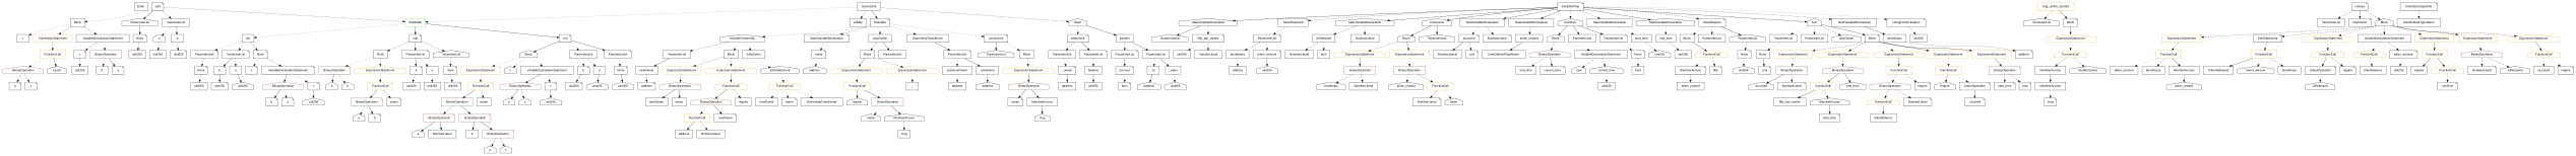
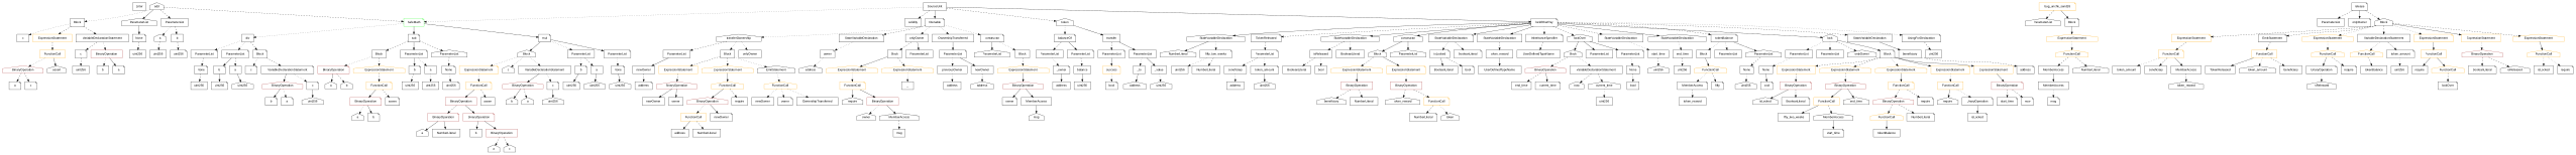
  strict digraph {
    fontname="Liberation Sans"
    node [fontname="Liberation Sans" shape=box color=black]
    edge [fontname="Liberation Sans" style=dashed]
    Enter [height=0.5 width=0.83628 color=""]
    n2 [height=0.5 label=Block width=0.90558]
    n3 [height=0.5 label=c width=0.75]
    n4 [color=orange height=0.5 label=ExpressionStatement width=2.458]
    n5 [height=0.5 label=VariableDeclarationStatement width=3.3174]
    n6 [color=orange height=0.5 label=FunctionCall width=1.6125]
    n7 [height=0.5 label=c shape=note width=0.75]
    n8 [color=brown height=0.5 label=BinaryOperation width=1.9867]
    n9 [color=brown height=0.5 label=BinaryOperation shape=house width=1.9867]
    n10 [height=0.5 label=assert shape=house width=0.89172]
    n11 [height=0.5 label=uint256 width=1.0442]
    n12 [height=0.5 label=b width=0.75]
    n13 [height=0.5 label=a shape=note width=0.75]
    n14 [height=0.5 label=NumberLiteral shape=house width=1.765]
    n15 [color=brown height=0.5 label=BinaryOperation shape=note width=1.9867]
    n16 [height=0.5 label=a shape=house width=0.75]
    n17 [height=0.5 label=b shape=house width=0.75]
    n18 [color=brown height=0.5 label=BinaryOperation shape=house width=1.9867]
    n19 [color=orange height=0.5 label=FunctionCall width=1.6125]
    n20 [height=0.5 label=newOwner shape=note width=1.4046]
    n21 [height=0.5 label=address width=1.0996]
    n22 [height=0.5 label=NumberLiteral width=1.765]
    n23 [height=0.5 label=ParameterList shape=note width=1.7095]
-   n24 [height=0.5 label=success shape=note width=1.1135]
+   n24 [color=orange height=0.5 label=success shape=note width=1.1135]
    n25 [height=0.5 label=bool shape=note width=0.76697]
    n26 [color=brown height=0.5 label=BinaryOperation shape=house width=1.9867]
    n27 [height=0.5 label=end_time width=1.2382]
    n28 [height=0.5 label=current_time shape=note width=1.5848]
    n29 [color=orange height=0.5 label=FunctionCall shape=house width=1.6125]
    n30 [height=0.5 label=MemberAccess width=1.9174]
    n31 [height=0.5 label=NumberLiteral shape=house width=1.765]
    n32 [height=0.5 label=MemberAccess width=1.9174]
    n33 [height=0.5 label=msg shape=note width=0.75]
    n34 [height=0.5 label=BooleanLiteral shape=note width=1.7788]
    n35 [height=0.5 label=isLocked width=1.2521]
    n36 [height=0.5 label=transferOwnership shape=house width=2.1947]
    n37 [height=0.5 label=ParameterList width=1.7095]
    n38 [height=0.5 label=Block width=0.90558]
    n39 [height=0.5 label=onlyOwner width=1.4323]
    n40 [height=0.5 label=newOwner width=1.4046]
    n41 [color=orange height=0.5 label=ExpressionStatement width=2.458]
    n42 [color=orange height=0.5 label=ExpressionStatement shape=house width=2.458]
    n43 [height=0.5 label=EmitStatement shape=house width=1.7788]
    n44 [height=0.5 label=address shape=note width=1.0996]
    n45 [color=brown height=0.5 label=BinaryOperation shape=house width=1.9867]
    n46 [color=orange height=0.5 label=FunctionCall shape=house width=1.6125]
    n47 [color=orange height=0.5 label=FunctionCall shape=house width=1.6125]
    n48 [height=0.5 label=solidity width=1.0442]
    n49 [height=0.5 label=b shape=note width=0.75]
    n50 [height=0.5 label=uint256 width=1.0442]
    n51 [height=0.5 label=start_time shape=note width=1.3076]
    n52 [height=0.5 label=StateVariableDeclaration shape=house width=2.8184]
    n53 [height=0.5 label=fifty_two_weeks shape=note width=2.0145]
    n54 [height=0.5 label=uint256 width=1.0442]
    n55 [height=0.5 label=NumberLiteral width=1.765]
    n56 [color=orange height=0.5 label=ExpressionStatement shape=house width=2.458]
    n57 [color=orange height=0.5 label=FunctionCall shape=note width=1.6125]
    n58 [height=0.5 label=require shape=house width=1.0026]
    n59 [color=brown height=0.5 label=BinaryOperation width=1.9867]
    n60 [height=0.5 label=owner shape=house width=0.93331]
    n61 [height=0.5 label=MemberAccess shape=house width=1.9174]
    n62 [color=brown height=0.5 label=BinaryOperation width=1.9867]
    n63 [height=0.5 label=token_reward shape=house width=1.7095]
    n64 [color=orange height=0.5 label=FunctionCall shape=note width=1.6125]
    n65 [height=0.5 label=NumberLiteral shape=note width=1.765]
    n66 [height=0.5 label=token shape=house width=0.864]
    n67 [height=0.5 label=isLocked shape=note width=1.2521]
    n68 [height=0.5 label=BooleanLiteral width=1.7788]
    n69 [height=0.5 label=bool shape=note width=0.76697]
    n70 [height=0.5 label=TokenReleased width=1.8897]
    n71 [height=0.5 label=balanceOf shape=note width=1.3491]
    n72 [height=0.5 label=ParameterList width=1.7095]
    n73 [height=0.5 label=ParameterList shape=note width=1.7095]
    n74 [height=0.5 label=_owner shape=note width=1.0719]
    n75 [height=0.5 label=balance width=1.0719]
    n76 [height=0.5 label=address width=1.0996]
    n77 [height=0.5 label=uint256 width=1.0442]
    n78 [height=0.5 label=None shape=note width=0.85014]
    n79 [height=0.5 label=uint256 shape=note width=1.0442]
    n80 [height=0.5 label=StateVariableDeclaration shape=note width=2.8184]
    n81 [height=0.5 label=owner shape=note width=0.93331]
    n82 [height=0.5 label=address shape=house width=1.0996]
    n83 [height=0.5 label=uint256 shape=house width=1.0442]
    n84 [height=0.5 label=BooleanLiteral width=1.7788]
    n85 [height=0.5 label=TokenReleased shape=note width=1.8897]
    n86 [height=0.5 label=ParameterList shape=note width=1.7095]
    n87 [height=0.5 label=beneficiary width=1.4184]
    n88 [height=0.5 label=token_amount shape=note width=1.765]
    n89 [height=0.5 label=address width=1.0996]
    n90 [height=0.5 label=uint256 shape=house width=1.0442]
    n91 [color=orange height=0.5 label=FunctionCall shape=house width=1.6125]
    n92 [height=0.5 label=tokenBalance width=1.6679]
    n93 [color=orange height=0.5 label=ExpressionStatement width=2.458]
    n94 [color=brown height=0.5 label=BinaryOperation shape=note width=1.9867]
    n95 [height=0.5 label=isLocked shape=house width=1.2521]
    n96 [height=0.5 label=BooleanLiteral shape=note width=1.7788]
    n97 [height=0.5 label=ParameterList shape=house width=1.7095]
    n98 [height=0.5 label=div width=0.75]
    n99 [height=0.5 label=ParameterList shape=note width=1.7095]
    n100 [height=0.5 label=ParameterList shape=note width=1.7095]
    n101 [height=0.5 label=Block shape=note width=0.90558]
    n102 [height=0.5 label=None shape=note width=0.85014]
    n103 [height=0.5 label=b shape=note width=0.75]
    n104 [height=0.5 label=a width=0.75]
    n105 [height=0.5 label=c shape=note width=0.75]
    n106 [height=0.5 label=VariableDeclarationStatement shape=note width=3.3174]
    n107 [height=0.5 label=uint256 width=1.0442]
    n108 [height=0.5 label=uint256 shape=note width=1.0442]
    n109 [height=0.5 label=uint256 shape=house width=1.0442]
    n110 [color=brown height=0.5 label=BinaryOperation shape=house width=1.9867]
    n111 [height=0.5 label=c shape=note width=0.75]
    n112 [height=0.5 label=Block width=0.90558]
    n113 [color=orange height=0.5 label=ExpressionStatement shape=house width=2.458]
    n114 [color=orange height=0.5 label=FunctionCall shape=note width=1.6125]
    n115 [color=brown height=0.5 label=BinaryOperation shape=note width=1.9867]
    n116 [height=0.5 label=assert shape=note width=0.89172]
    n117 [height=0.5 label=beneficiary width=1.4184]
    n118 [height=0.5 label=address shape=note width=1.0996]
    n119 [height=0.5 label=b shape=note width=0.75]
    n120 [height=0.5 label=_to width=0.75]
    n121 [height=0.5 label=address shape=house width=1.0996]
    n122 [height=0.5 label=None shape=note width=0.85014]
    n123 [height=0.5 label=uint256 shape=house width=1.0442]
    n124 [height=0.5 label=StateVariableDeclaration shape=house width=2.8184]
    n125 [height=0.5 label=isReleased width=1.3907]
    n126 [height=0.5 label=BooleanLiteral width=1.7788]
    n127 [height=0.5 label=bool width=0.76697]
    n128 [height=0.5 label=onlyOwner width=1.4323]
    n129 [height=0.5 label=Block width=0.90558]
    n130 [height=0.5 label=ParameterList width=1.7095]
    n131 [color=orange height=0.5 label=ExpressionStatement shape=house width=2.458]
    n132 [height=0.5 label=_ width=0.75]
    n133 [height=0.5 label=a shape=house width=0.75]
    n134 [height=0.5 label=b shape=note width=0.75]
    n135 [height=0.5 label=ParameterList shape=house width=1.7095]
    n136 [color=brown height=0.5 label=BinaryOperation shape=note width=1.9867]
    n137 [height=0.5 label=a shape=house width=0.75]
    n138 [height=0.5 label=NumberLiteral width=1.765]
    n139 [height=0.5 label=isReleased shape=house width=1.3907]
    n140 [height=0.5 label=OwnershipTransferred width=2.6243]
    n141 [height=0.5 label=ParameterList shape=note width=1.7095]
    n142 [height=0.5 label=previousOwner width=1.8759]
    n143 [height=0.5 label=newOwner width=1.4046]
    n144 [height=0.5 label=address width=1.0996]
    n145 [height=0.5 label=address shape=house width=1.0996]
    n146 [height=0.5 label=constructor shape=house width=1.4877]
    n147 [height=0.5 label=Block shape=house width=0.90558]
    n148 [height=0.5 label=ParameterList shape=house width=1.7095]
    n149 [color=orange height=0.5 label=ExpressionStatement shape=house width=2.458]
    n150 [color=orange height=0.5 label=ExpressionStatement shape=note width=2.458]
    n151 [color=brown height=0.5 label=BinaryOperation width=1.9867]
    n152 [color=brown height=0.5 label=BinaryOperation shape=house width=1.9867]
    n153 [height=0.5 label=b shape=house width=0.75]
    n154 [height=0.5 label=a shape=house width=0.75]
    n155 [height=0.5 label=uint256 shape=note width=1.0442]
    n156 [height=0.5 label=beneficiary shape=house width=1.4184]
    n157 [height=0.5 label=NumberLiteral width=1.765]
    n158 [color=orange height=0.5 label=ExpressionStatement shape=house width=2.458]
    n159 [color=brown height=0.5 label=BinaryOperation shape=house width=1.9867]
    n160 [color=orange height=0.5 label=FunctionCall width=1.6125]
    n161 [height=0.5 label=end_time shape=house width=1.2382]
    n162 [height=0.5 label=fifty_two_weeks width=2.0145]
    n163 [height=0.5 label=MemberAccess shape=house width=1.9174]
    n164 [height=0.5 label=ParameterList width=1.7095]
    n165 [color=orange height=0.5 label=FunctionCall shape=note width=1.6125]
    n166 [height=0.5 label=token_amount width=1.765]
    n167 [height=0.5 label=beneficiary width=1.4184]
    n168 [height=0.5 label=MemberAccess width=1.9174]
    n169 [height=0.5 label=token_reward shape=house width=1.7095]
    n170 [height=0.5 label=newOwner width=1.4046]
    n171 [height=0.5 label=owner width=0.93331]
    n172 [height=0.5 label=release shape=note width=0.98875]
    n173 [height=0.5 label=onlyOwner shape=note width=1.4323]
    n174 [height=0.5 label=Block shape=house width=0.90558]
    n175 [color=orange height=0.5 label=ExpressionStatement shape=note width=2.458]
    n176 [height=0.5 label=EmitStatement shape=note width=1.7788]
    n177 [color=orange height=0.5 label=ExpressionStatement shape=house width=2.458]
    n178 [height=0.5 label=VariableDeclarationStatement width=3.3174]
    n179 [color=orange height=0.5 label=ExpressionStatement shape=note width=2.458]
    n180 [color=orange height=0.5 label=ExpressionStatement width=2.458]
    n181 [color=orange height=0.5 label=ExpressionStatement shape=house width=2.458]
    n182 [color=orange height=0.5 label=FunctionCall width=1.6125]
    n183 [color=orange height=0.5 label=FunctionCall shape=house width=1.6125]
    n184 [color=orange height=0.5 label=FunctionCall shape=house width=1.6125]
    n185 [height=0.5 label=token_amount shape=note width=1.765]
    n186 [color=orange height=0.5 label=FunctionCall width=1.6125]
    n187 [color=brown height=0.5 label=BinaryOperation shape=house width=1.9867]
    n188 [color=orange height=0.5 label=FunctionCall shape=house width=1.6125]
    n189 [color=brown height=0.5 label=BinaryOperation shape=house width=1.9867]
    n190 [height=0.5 label=NumberLiteral shape=note width=1.765]
    n191 [height=0.5 label=end_time width=1.2382]
    n192 [height=0.5 label=uint256 width=1.0442]
    n193 [height=0.5 label=isReleased shape=house width=1.3907]
    n194 [height=0.5 label=Block width=0.90558]
    n195 [color=orange height=0.5 label=FunctionCall shape=house width=1.6125]
    n196 [height=0.5 label=MemberAccess shape=note width=1.9174]
    n197 [height=0.5 label=fifty shape=note width=0.75]
    n198 [height=0.5 label=token_reward width=1.7095]
    n199 [color=brown height=0.5 label=BinaryOperation shape=house width=1.9867]
    n200 [height=0.5 label=owner shape=note width=0.93331]
    n201 [height=0.5 label=MemberAccess width=1.9174]
    n202 [height=0.5 label=msg shape=house width=0.75]
    n203 [height=0.5 label=now shape=house width=0.75]
    n204 [height=0.5 label=BooleanLiteral shape=note width=1.7788]
-   n205 [height=0.5 label=add shape=note width=0.75]
+   n205 [height=0.5 label=add shape=house width=0.75]
    n206 [height=0.5 label=ParameterList shape=house width=1.7095]
    n207 [height=0.5 label=ParameterList width=1.7095]
    n208 [color=green height=0.5 label=SafeMath shape=note width=1.2798]
    n209 [height=0.5 label=None shape=note width=0.85014]
    n210 [height=0.5 label=a shape=house width=0.75]
    n211 [height=0.5 label=b width=0.75]
    n212 [height=0.5 label=uint256 width=1.0442]
    n213 [height=0.5 label=uint256 width=1.0442]
    n214 [height=0.5 label=require width=1.0026]
    n215 [color=orange height=0.5 label=ExpressionStatement shape=house width=2.458]
    n216 [color=orange height=0.5 label=FunctionCall shape=note width=1.6125]
    n217 [height=0.5 label=require shape=note width=1.0026]
    n218 [height=0.5 label=Ownable shape=note width=1.2105]
    n219 [height=0.5 label=constructor shape=note width=1.4877]
    n220 [height=0.5 label=Block width=0.90558]
    n221 [color=orange height=0.5 label=ExpressionStatement shape=house width=2.458]
    n222 [height=0.5 label=StateVariableDeclaration shape=note width=2.8184]
    n223 [height=0.5 label=uint256 shape=house width=1.0442]
    n224 [height=0.5 label=token_amount shape=house width=1.765]
    n225 [height=0.5 label=beneficiary width=1.4184]
    n226 [height=0.5 label=a shape=note width=0.75]
    n227 [height=0.5 label=c shape=note width=0.75]
    n228 [height=0.5 label=tokenBalance width=1.6679]
    n229 [height=0.5 label=StateVariableDeclaration width=2.8184]
    n230 [height=0.5 label=token_reward width=1.7095]
    n231 [height=0.5 label=UserDefinedTypeName width=2.7214]
    n232 [height=0.5 label=None width=0.85014]
    n233 [height=0.5 label=bool shape=note width=0.76697]
    n234 [height=0.5 label=require shape=note width=1.0026]
    n235 [height=0.5 label=a width=0.75]
    n236 [height=0.5 label=uint256 width=1.0442]
    n237 [height=0.5 label=UnaryOperation shape=note width=1.9452]
    n238 [height=0.5 label=require shape=note width=1.0026]
    n239 [height=0.5 label=uint256 shape=note width=1.0442]
    n240 [height=0.5 label=ParameterList width=1.7095]
    n241 [height=0.5 label=require shape=house width=1.0026]
    n242 [height=0.5 label=transfer width=1.0719]
    n243 [height=0.5 label=ParameterList width=1.7095]
    n244 [height=0.5 label=_value width=0.96103]
    n245 [height=0.5 label=Block shape=house width=0.90558]
    n246 [height=0.5 label=VariableDeclarationStatement width=3.3174]
    n247 [height=0.5 label=current_time shape=house width=1.5848]
    n248 [height=0.5 label=uint256 width=1.0442]
    n249 [height=0.5 label=newOwner width=1.4046]
    n250 [height=0.5 label=owner shape=note width=0.93331]
    n251 [height=0.5 label=OwnershipTransferred width=2.6243]
    n252 [height=0.5 label=uint256 shape=house width=1.0442]
    n253 [height=0.5 label=ParameterList width=1.7095]
    n254 [height=0.5 label=a shape=note width=0.75]
    n255 [height=0.5 label=require width=1.0026]
    n256 [height=0.5 label=ParameterList width=1.7095]
    n257 [height=0.5 label=uint256 width=1.0442]
    n258 [height=0.5 label=lockOver shape=note width=1.2521]
    n259 [height=0.5 label=uint256 width=1.0442]
    n260 [height=0.5 label=msg width=0.75]
    n261 [height=0.5 label=InheritanceSpecifier shape=note width=2.3333]
    n262 [height=0.5 label=UserDefinedTypeName width=2.7214]
    n263 [color=brown height=0.5 label=BinaryOperation width=1.9867]
    n264 [color=brown height=0.5 label=BinaryOperation shape=note width=1.9867]
    n265 [height=0.5 label=b width=0.75]
    n266 [color=brown height=0.5 label=BinaryOperation width=1.9867]
    n267 [height=0.5 label=a shape=house width=0.75]
    n268 [height=0.5 label=c shape=house width=0.75]
    n269 [height=0.5 label=ParameterList shape=note width=1.7095]
    n270 [height=0.5 label=None shape=note width=0.85014]
    n271 [height=0.5 label=bool width=0.76697]
    n272 [height=0.5 label=lockOver shape=house width=1.2521]
    n273 [height=0.5 label=b shape=note width=0.75]
    n274 [height=0.5 label=StateVariableDeclaration width=2.8184]
    n275 [height=0.5 label=start_time width=1.3076]
    n276 [height=0.5 label=StateVariableDeclaration shape=house width=2.8184]
    n277 [height=0.5 label=start_time shape=note width=1.3076]
    n278 [color=orange height=0.5 label=FunctionCall width=1.6125]
    n279 [height=0.5 label=UnaryOperation shape=note width=1.9452]
    n280 [height=0.5 label=isLocked shape=note width=1.2521]
    n281 [color=brown height=0.5 label=BinaryOperation shape=note width=1.9867]
    n282 [height=0.5 label=now shape=note width=0.75]
    n283 [color=orange height=0.5 label=ExpressionStatement shape=note width=2.458]
    n284 [color=orange height=0.5 label=FunctionCall shape=note width=1.6125]
    n285 [height=0.5 label=assert width=0.89172]
    n286 [height=0.5 label=token shape=house width=0.864]
    n287 [height=0.5 label=sub shape=note width=0.75]
    n288 [height=0.5 label=ParameterList shape=note width=1.7095]
    n289 [height=0.5 label=ParameterList shape=house width=1.7095]
    n290 [height=0.5 label=None shape=note width=0.85014]
    n291 [height=0.5 label=uint256 shape=house width=1.0442]
    n292 [height=0.5 label=tokenBalance shape=note width=1.6679]
    n293 [height=0.5 label=ParameterList shape=house width=1.7095]
    n294 [height=0.5 label=lockEtherPay shape=note width=1.6679]
    n295 [height=0.5 label=lock shape=house width=0.75]
    n296 [height=0.5 label=StateVariableDeclaration width=2.8184]
    n297 [height=0.5 label=UsingForDeclaration shape=note width=2.4303]
    n298 [height=0.5 label=ParameterList width=1.7095]
    n299 [height=0.5 label=onlyOwner shape=house width=1.4323]
    n300 [height=0.5 label=Block shape=note width=0.90558]
    n301 [color=orange height=0.5 label=bug_unchk_send26 shape=note width=2.3194]
    n302 [height=0.5 label=Block shape=note width=0.90558]
    n303 [color=orange height=0.5 label=ExpressionStatement shape=note width=2.458]
    n304 [color=orange height=0.5 label=ExpressionStatement width=2.458]
    n305 [color=orange height=0.5 label=ExpressionStatement shape=house width=2.458]
    n306 [height=0.5 label=Block shape=house width=0.90558]
    n307 [height=0.5 label=c shape=house width=0.75]
    n308 [height=0.5 label=VariableDeclarationStatement width=3.3174]
    n309 [height=0.5 label=c shape=note width=0.75]
    n310 [height=0.5 label=uint256 shape=house width=1.0442]
    n311 [height=0.5 label=SourceUnit width=1.46]
    n312 [height=0.5 label=mul shape=note width=0.75]
    n313 [height=0.5 label=ParameterList width=1.7095]
    n314 [height=0.5 label=ParameterList shape=note width=1.7095]
    n315 [height=0.5 label=a width=0.75]
    n316 [height=0.5 label=uint256 shape=house width=1.0442]
    n317 [color=orange height=0.5 label=FunctionCall shape=house width=1.6125]
    n2 -> n3 [style=dotted]
    n2 -> n4
    n2 -> n5
    n4 -> n6
    n5 -> n7
    n5 -> n8 [style=dotted]
    n6 -> n9 [style=dotted]
    n6 -> n10 [style=solid]
    n7 -> n11
    n8 -> n12 [style=dotted]
    n8 -> n13 [style=solid]
    n9 -> n226
    n9 -> n227
    n15 -> n16 [style=solid]
    n15 -> n17
    n18 -> n19 [style=dotted]
    n18 -> n20 [style=solid]
    n19 -> n21 [style=solid]
    n19 -> n22
    n23 -> n24 [style=solid]
    n24 -> n25 [style=dotted]
    n26 -> n27
    n26 -> n28 [style=solid]
    n29 -> n30
    n29 -> n31
    n30 -> n32 [style=solid]
    n32 -> n33 [style=dotted]
    n36 -> n37
    n36 -> n38 [style=dotted]
    n36 -> n39 [style=dotted]
    n37 -> n40 [style=solid]
    n38 -> n41
    n38 -> n42
    n38 -> n43 [style=dotted]
    n40 -> n44
    n41 -> n45
    n42 -> n46 [style=solid]
    n43 -> n47 [style=dotted]
    n45 -> n170 [style=solid]
    n45 -> n171 [style=solid]
    n46 -> n18 [style=solid]
    n46 -> n214
    n47 -> n249 [style=dotted]
    n47 -> n250 [style=dotted]
    n47 -> n251 [style=dotted]
    n49 -> n50
    n52 -> n14 [style=solid]
    n52 -> n53 [style=dotted]
    n53 -> n54 [style=dotted]
    n53 -> n55
    n56 -> n57 [style=dotted]
    n57 -> n58 [style=solid]
    n57 -> n59 [style=solid]
    n59 -> n60 [style=dotted]
    n59 -> n61 [style=solid]
    n61 -> n260
    n62 -> n63
    n62 -> n64
    n64 -> n65
    n64 -> n66 [style=dotted]
    n67 -> n68 [style=solid]
    n67 -> n69
    n71 -> n72
    n71 -> n73 [style=solid]
    n72 -> n74 [style=dotted]
    n73 -> n75
    n74 -> n76 [style=solid]
    n75 -> n77 [style=solid]
    n78 -> n79 [style=dotted]
    n80 -> n81 [style=dotted]
    n81 -> n82 [style=dotted]
    n85 -> n86
    n86 -> n87
    n86 -> n88 [style=dotted]
    n87 -> n89 [style=dotted]
    n88 -> n90 [style=solid]
    n91 -> n92 [style=solid]
    n93 -> n94
    n94 -> n95 [style=solid]
    n94 -> n96
    n98 -> n99 [style=dotted]
    n98 -> n100 [style=dotted]
    n98 -> n101
    n99 -> n102
    n100 -> n103 [style=solid]
    n100 -> n104
    n101 -> n105 [style=dotted]
    n101 -> n106
    n102 -> n107
    n103 -> n108 [style=solid]
    n104 -> n109 [style=solid]
    n106 -> n110 [style=solid]
    n106 -> n111 [style=dotted]
    n110 -> n119 [style=solid]
    n110 -> n254 [style=dotted]
    n111 -> n316 [style=solid]
    n112 -> n15 [style=dotted]
    n112 -> n113
    n113 -> n114
    n114 -> n115 [style=solid]
    n114 -> n116
    n115 -> n133 [style=dotted]
    n115 -> n134 [style=solid]
    n117 -> n118
    n120 -> n121 [style=solid]
    n122 -> n123 [style=dotted]
    n124 -> n125
    n124 -> n126 [style=dotted]
    n125 -> n84
    n125 -> n127 [style=dotted]
    n128 -> n129
    n128 -> n130 [style=solid]
    n129 -> n56 [style=solid]
    n129 -> n131
    n131 -> n132 [style=dotted]
    n136 -> n137 [style=solid]
    n136 -> n138 [style=solid]
    n140 -> n141 [style=solid]
    n141 -> n142 [style=dotted]
    n141 -> n143 [style=solid]
    n142 -> n144 [style=dotted]
    n143 -> n145
    n146 -> n147 [style=solid]
    n146 -> n148 [style=solid]
    n147 -> n149
    n147 -> n150 [style=solid]
    n149 -> n151 [style=solid]
    n150 -> n62 [style=dotted]
    n151 -> n156
    n151 -> n157
    n152 -> n153 [style=solid]
    n152 -> n154
    n158 -> n159
    n159 -> n160 [style=solid]
    n159 -> n161 [style=solid]
    n160 -> n162 [style=solid]
    n160 -> n163
    n163 -> n51 [style=solid]
    n165 -> n166 [style=dotted]
    n165 -> n167
    n165 -> n168 [style=solid]
    n168 -> n169
    n172 -> n164
    n172 -> n173 [style=solid]
    n172 -> n174
    n174 -> n175
    n174 -> n176
    n174 -> n177 [style=dotted]
    n174 -> n178
    n174 -> n179 [style=dotted]
    n174 -> n180 [style=solid]
    n174 -> n181
    n175 -> n165
    n176 -> n182
    n177 -> n183 [style=dotted]
    n178 -> n184 [style=dotted]
    n178 -> n185
    n179 -> n186 [style=solid]
    n180 -> n187 [style=dotted]
    n181 -> n188 [style=solid]
    n182 -> n70 [style=solid]
    n182 -> n224 [style=dotted]
    n182 -> n225
    n183 -> n237 [style=solid]
    n183 -> n238
    n184 -> n228
    n185 -> n257 [style=dotted]
    n186 -> n255 [style=solid]
    n186 -> n317 [style=solid]
    n187 -> n34
    n187 -> n193
    n188 -> n35 [style=dotted]
    n188 -> n234 [style=dotted]
    n189 -> n91
    n189 -> n190
    n191 -> n192
    n194 -> n195 [style=solid]
    n195 -> n196 [style=dotted]
    n195 -> n197
    n196 -> n198
    n199 -> n200 [style=solid]
    n199 -> n201 [style=solid]
    n201 -> n202 [style=solid]
    n205 -> n2 [style=dotted]
    n205 -> n206 [style=solid]
    n205 -> n207
    n205 -> n208
    n206 -> n209 [style=solid]
    n207 -> n210 [style=dotted]
    n207 -> n211
    n208 -> n98 [style=dotted]
    n208 -> n287 [style=solid]
    n208 -> n312 [style=solid]
    n209 -> n212
    n210 -> n213
    n211 -> n155
    n215 -> n216 [style=solid]
    n216 -> n189
    n216 -> n217
    n218 -> n36 [style=dotted]
    n218 -> n80
    n218 -> n128 [style=dotted]
    n218 -> n140 [style=dotted]
    n218 -> n219 [style=dotted]
    n219 -> n135 [style=solid]
    n219 -> n220 [style=dotted]
    n220 -> n221
    n221 -> n199 [style=solid]
    n222 -> n67 [style=dotted]
    n222 -> n204
    n229 -> n230
    n230 -> n231 [style=solid]
    n232 -> n233 [style=solid]
    n235 -> n236 [style=dotted]
    n237 -> n139 [style=dotted]
    n242 -> n23
    n242 -> n243 [style=solid]
    n243 -> n120 [style=dotted]
    n243 -> n244 [style=solid]
    n244 -> n83 [style=dotted]
    n245 -> n26
    n245 -> n246 [style=dotted]
    n246 -> n203
    n246 -> n247
    n247 -> n248 [style=dotted]
    n253 -> n232 [style=dotted]
    n261 -> n262
    n263 -> n136
    n263 -> n264 [style=solid]
    n264 -> n265 [style=solid]
    n264 -> n266 [style=solid]
    n266 -> n267
    n266 -> n268
    n269 -> n270 [style=dotted]
    n270 -> n271
    n272 -> n245 [style=solid]
    n272 -> n256 [style=solid]
    n272 -> n269 [style=solid]
    n273 -> n239 [style=solid]
    n274 -> n275 [style=dotted]
    n275 -> n223
    n276 -> n191 [style=dotted]
    n278 -> n241 [style=solid]
    n278 -> n279 [style=dotted]
    n279 -> n280 [style=solid]
    n281 -> n277
    n281 -> n282
    n283 -> n284 [style=dotted]
    n284 -> n263 [style=solid]
    n284 -> n285
    n286 -> n71 [style=dotted]
    n286 -> n242 [style=solid]
    n287 -> n112
    n287 -> n288 [style=solid]
    n287 -> n289
    n288 -> n49 [style=solid]
    n288 -> n235 [style=dotted]
    n289 -> n78
    n290 -> n291 [style=solid]
    n292 -> n194 [style=dotted]
    n292 -> n240 [style=dotted]
    n292 -> n293 [style=solid]
    n293 -> n122
    n294 -> n52 [style=solid]
    n294 -> n85
    n294 -> n124 [style=solid]
    n294 -> n146 [style=solid]
    n294 -> n222 [style=solid]
    n294 -> n229 [style=solid]
+   n294 -> n261 [style=dotted]
    n294 -> n272
    n294 -> n274
    n294 -> n276 [style=solid]
    n294 -> n292
    n294 -> n295 [style=solid]
    n294 -> n296
    n294 -> n297 [style=dotted]
    n295 -> n253 [style=dotted]
    n295 -> n298 [style=dotted]
    n295 -> n299
    n295 -> n300 [style=solid]
    n296 -> n117 [style=solid]
    n297 -> n259
    n300 -> n93
    n300 -> n158
    n300 -> n215 [style=dotted]
    n300 -> n303 [style=solid]
    n300 -> n304 [style=solid]
    n301 -> n97
    n301 -> n302 [style=solid]
    n302 -> n305 [style=solid]
    n303 -> n278 [style=dotted]
    n304 -> n281 [style=solid]
    n305 -> n29 [style=dotted]
    n306 -> n283 [style=dotted]
    n306 -> n307 [style=dotted]
    n306 -> n308 [style=dotted]
    n308 -> n152 [style=solid]
    n308 -> n309 [style=dotted]
    n309 -> n310 [style=solid]
    n311 -> n48
    n311 -> n208 [style=dotted]
    n311 -> n218 [style=solid]
    n311 -> n286
+   n311 -> n294 [style=solid]
    n312 -> n306 [style=solid]
    n312 -> n313 [style=dotted]
    n312 -> n314 [style=solid]
    n313 -> n273 [style=dotted]
    n313 -> n315
    n314 -> n290 [style=dotted]
    n315 -> n252 [style=solid]
    n317 -> n258
  }
